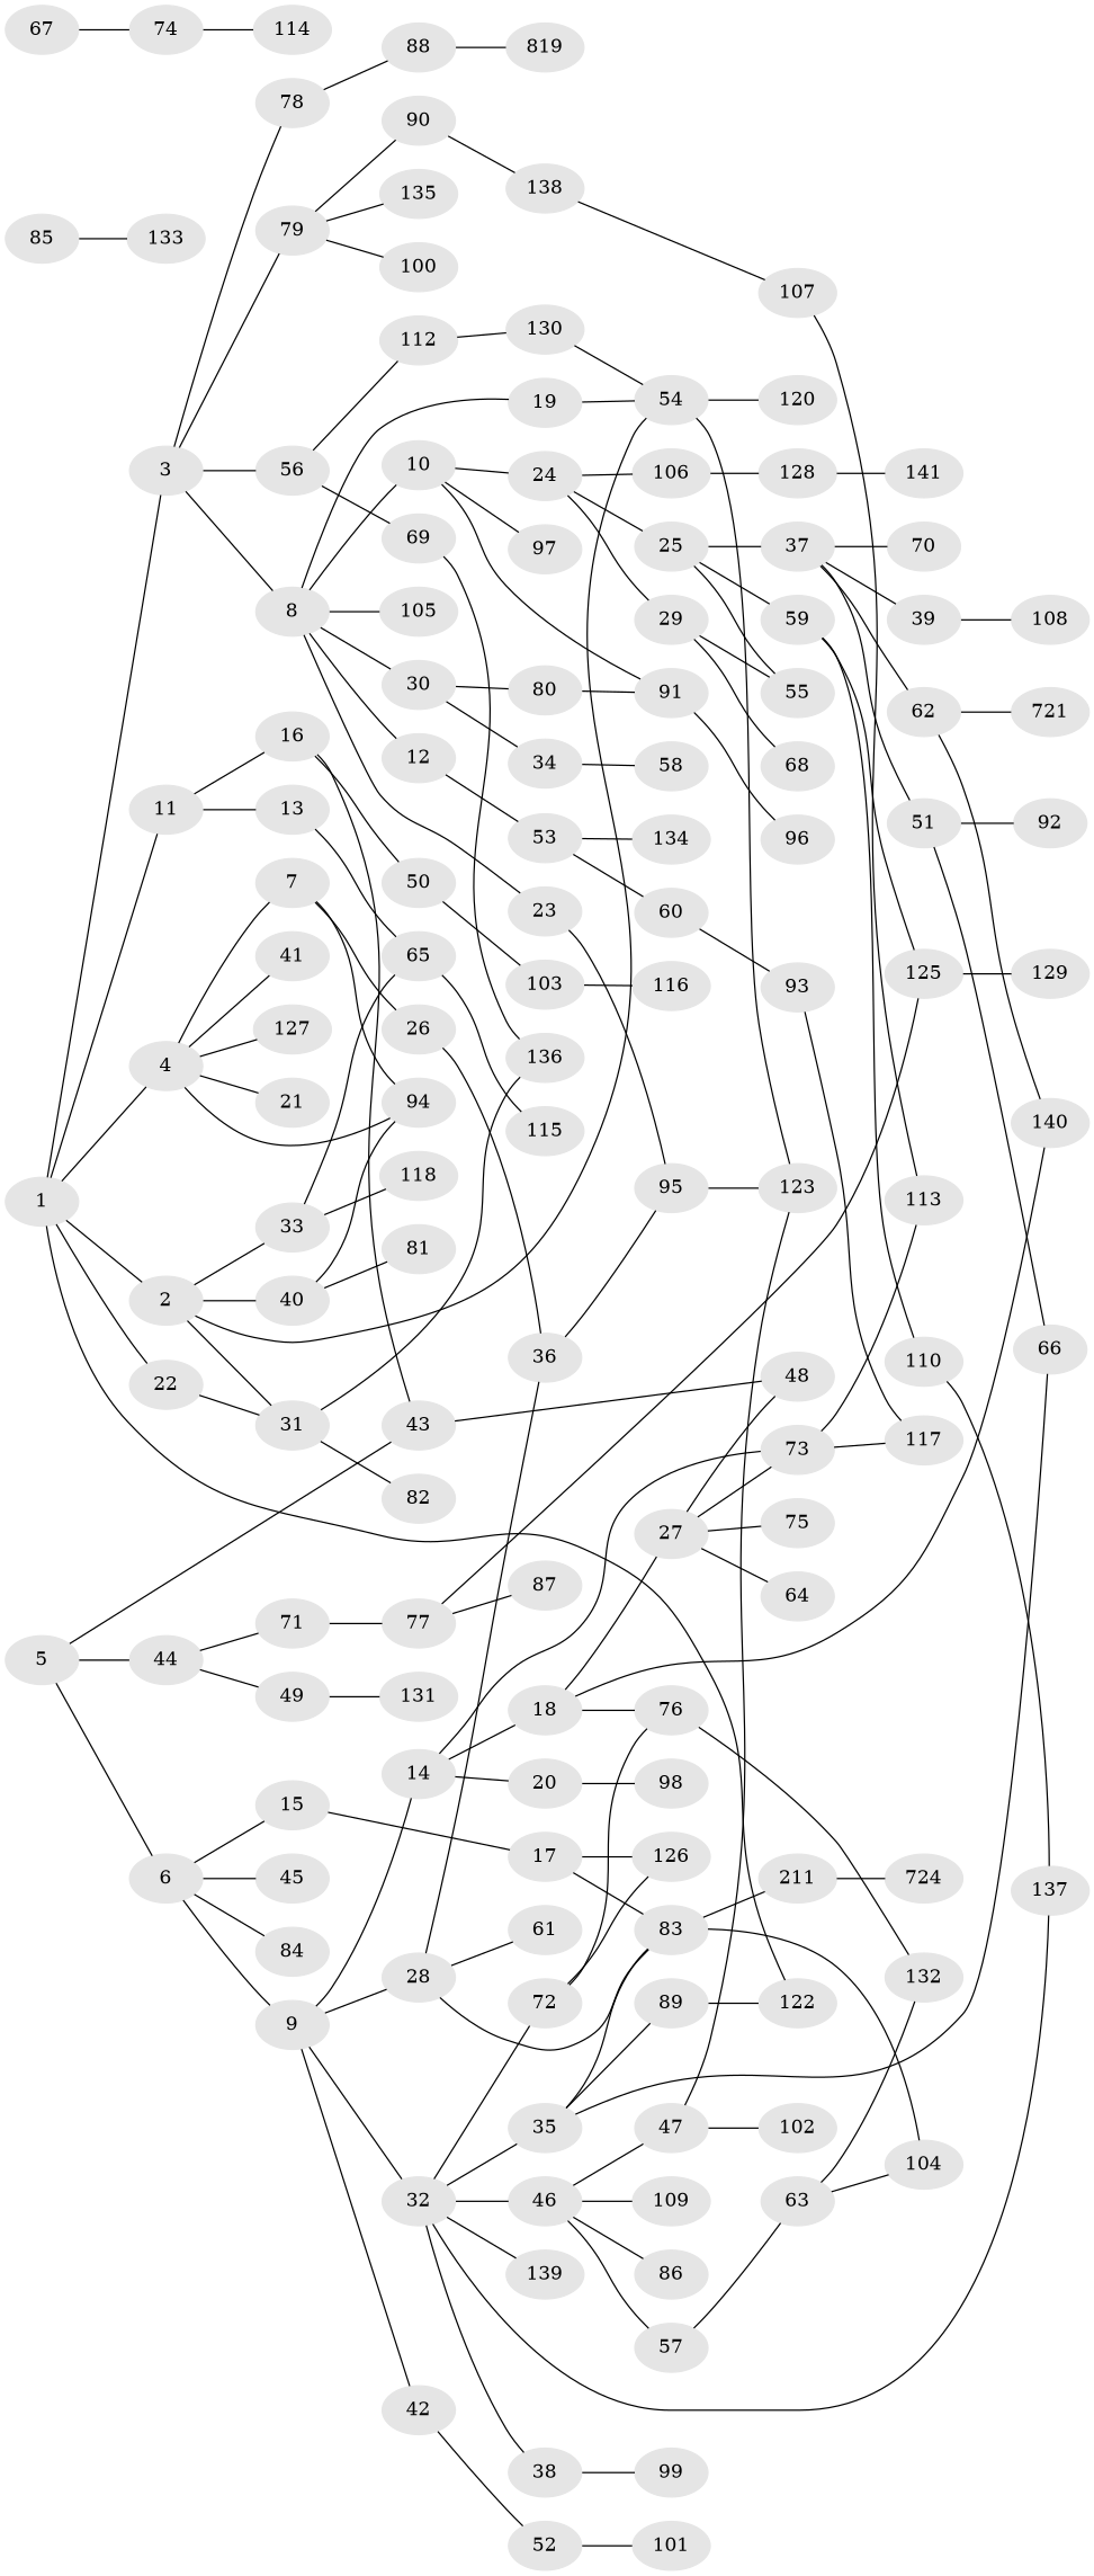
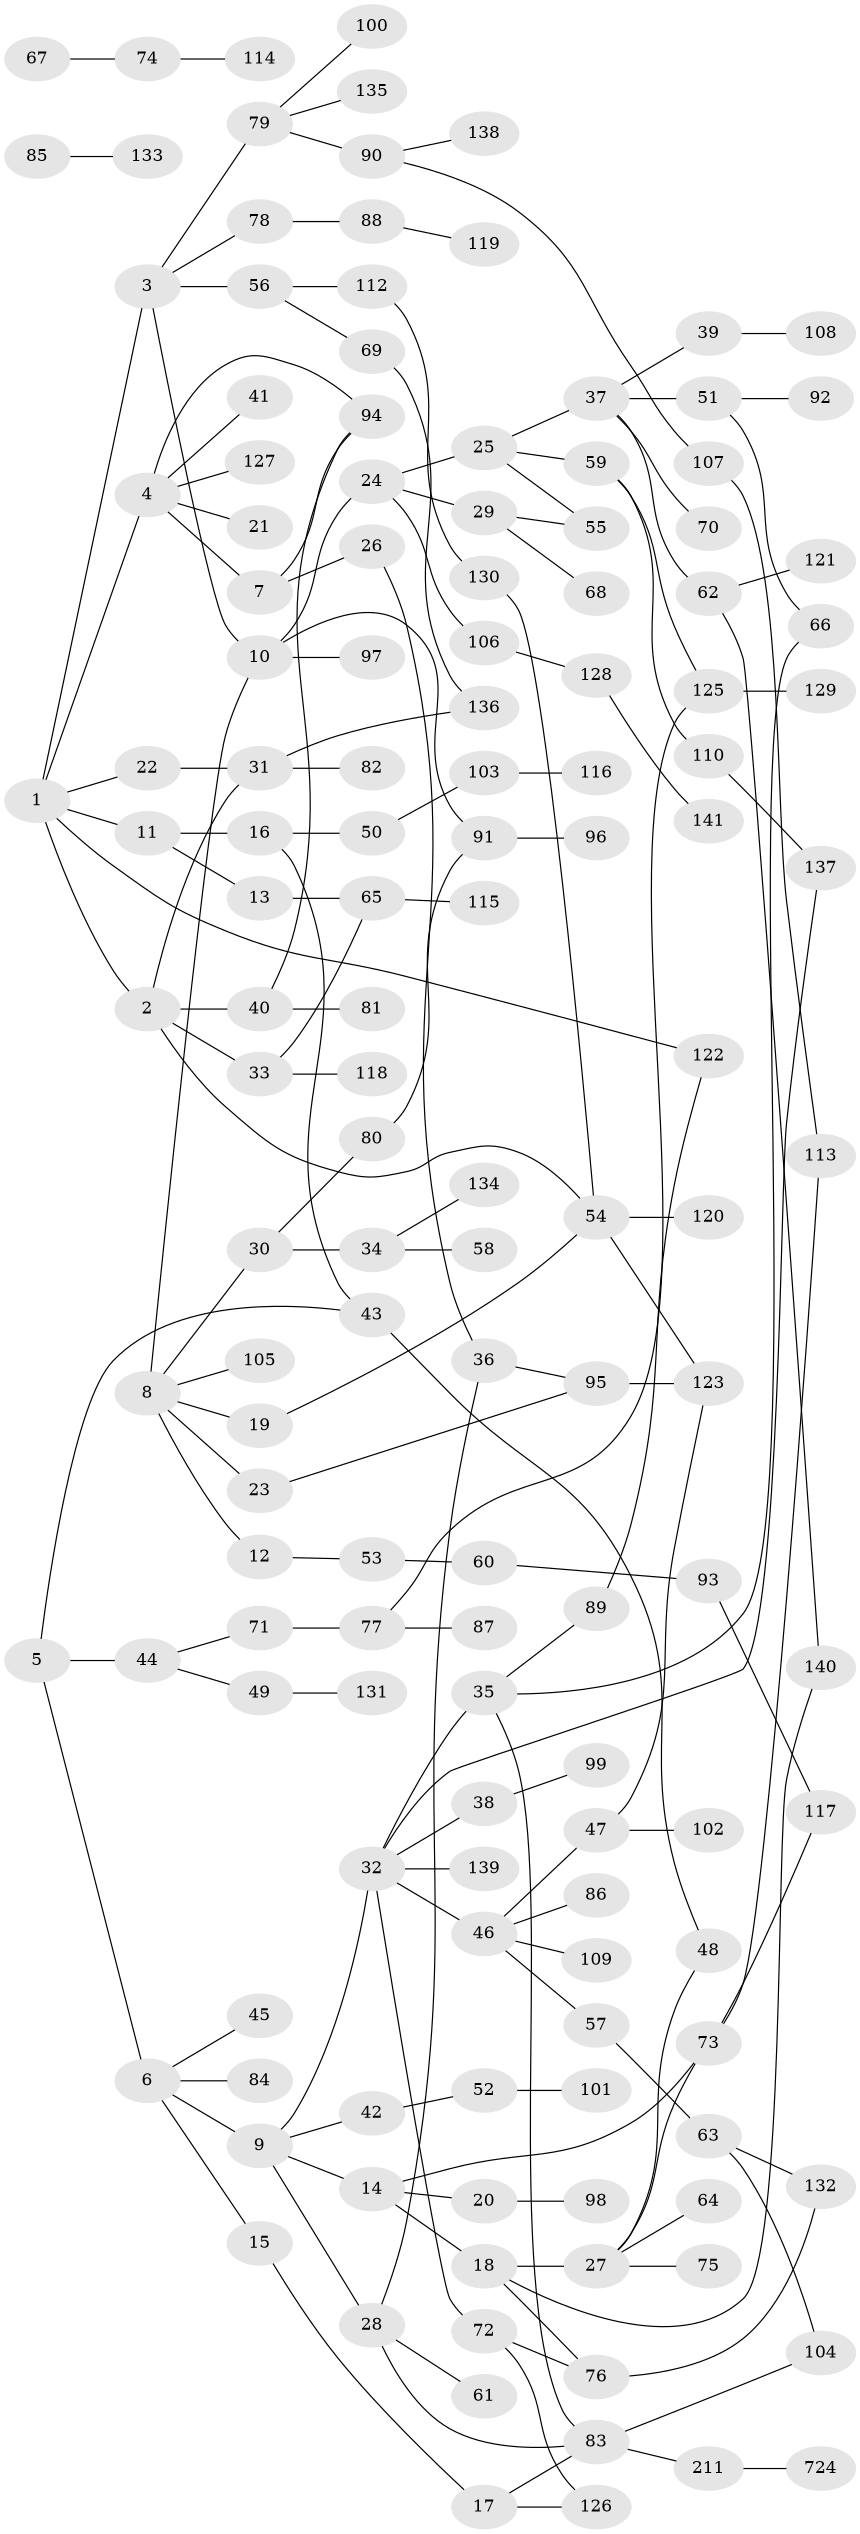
  graph {
    rankdir=LR
    node [color=gray90 style=filled]
    1
    2
    3
    4
    11
    22
    122
    31
    33
    40
    54
    8
    56
    78
    79
    7
    21
    41
    94
    127
    13
    16
    82
    136
    65
    118
    81
    123
    120
    5
    6
    43
    44
    10
    12
    19
    23
    30
    105
    69
    112
    88
    90
    100
    135
    26
    9
    15
    45
    84
    48
    49
    71
    14
    28
    32
    42
    17
    36
    24
    91
    97
    53
    95
    34
    80
    18
    20
    73
    83
    61
    35
    38
    46
    72
    137
    139
    52
    25
    29
    106
    96
    50
    103
    60
    115
    27
    76
    140
    98
    113
    117
    126
    104
    n95 [label=211]
    64
    75
    132
    37
    55
    59
    68
    128
    39
    51
    62
    70
    110
    125
    77
    87
    58
    134
    66
    89
    99
    47
    57
    86
    109
    108
    92
-   121 [label=721]
+   121
    101
    131
    102
    63
    116
    93
    130
    85
    133
    67
    74
    114
    129
-   119 [label=819]
+   119
    107
    138
    n140 [label=724]
    141
    1 -- 2
    1 -- 3
    1 -- 4
    1 -- 11
    1 -- 22
    1 -- 122
    2 -- 31
    2 -- 33
    2 -- 40
    2 -- 54
-   3 -- 8
+   3 -- 10
    3 -- 56
    3 -- 78
    3 -- 79
    4 -- 7
    4 -- 21
    4 -- 41
    4 -- 94
    4 -- 127
    11 -- 13
    11 -- 16
    22 -- 31
    31 -- 82
    31 -- 136
    33 -- 65
    33 -- 118
    40 -- 94
    40 -- 81
    54 -- 123
    54 -- 120
    8 -- 10
    8 -- 12
    8 -- 19
    8 -- 23
    8 -- 30
    8 -- 105
    56 -- 69
    56 -- 112
    78 -- 88
    79 -- 90
    79 -- 100
    79 -- 135
    7 -- 94
    7 -- 26
    13 -- 65
    16 -- 43
    16 -- 50
    65 -- 115
    5 -- 6
    5 -- 43
    5 -- 44
    6 -- 9
    6 -- 15
    6 -- 45
    6 -- 84
    43 -- 48
    44 -- 49
    44 -- 71
    10 -- 24
    10 -- 91
    10 -- 97
    12 -- 53
    19 -- 54
    23 -- 95
    30 -- 34
    30 -- 80
    69 -- 136
    112 -- 130
    88 -- 119
-   138 -- 107
+   90 -- 107
    90 -- 138
    26 -- 36
    9 -- 14
    9 -- 28
    9 -- 32
    9 -- 42
    15 -- 17
    49 -- 131
    71 -- 77
    14 -- 18
    14 -- 20
    14 -- 73
    28 -- 36
    28 -- 83
    28 -- 61
    32 -- 35
    32 -- 38
    32 -- 46
    32 -- 72
    32 -- 137
    32 -- 139
    42 -- 52
    17 -- 83
    17 -- 126
    36 -- 95
    24 -- 25
    24 -- 29
    24 -- 106
    91 -- 96
    53 -- 60
    95 -- 123
    34 -- 58
-   53 -- 134
+   34 -- 134
    80 -- 91
    18 -- 27
    18 -- 76
    18 -- 140
    20 -- 98
    73 -- 113
    73 -- 117
    83 -- 104
    83 -- n95
    35 -- 83
    35 -- 66
    35 -- 89
    38 -- 99
    46 -- 47
    46 -- 57
    46 -- 86
    46 -- 109
    72 -- 76
    72 -- 126
    52 -- 101
    25 -- 37
    25 -- 55
    25 -- 59
    29 -- 55
    29 -- 68
    106 -- 128
    50 -- 103
    103 -- 116
    60 -- 93
    27 -- 48
    27 -- 73
    27 -- 64
    27 -- 75
    76 -- 132
    n95 -- n140
    37 -- 39
    37 -- 51
    37 -- 62
    37 -- 70
    59 -- 110
    59 -- 125
    128 -- 141
    39 -- 108
    51 -- 66
    51 -- 92
    62 -- 140
    62 -- 121
    110 -- 137
    125 -- 129
    77 -- 125
    77 -- 87
    89 -- 122
    47 -- 123
    47 -- 102
    57 -- 63
    63 -- 104
    63 -- 132
    93 -- 117
    130 -- 54
    85 -- 133
    67 -- 74
    74 -- 114
    107 -- 113
  }
